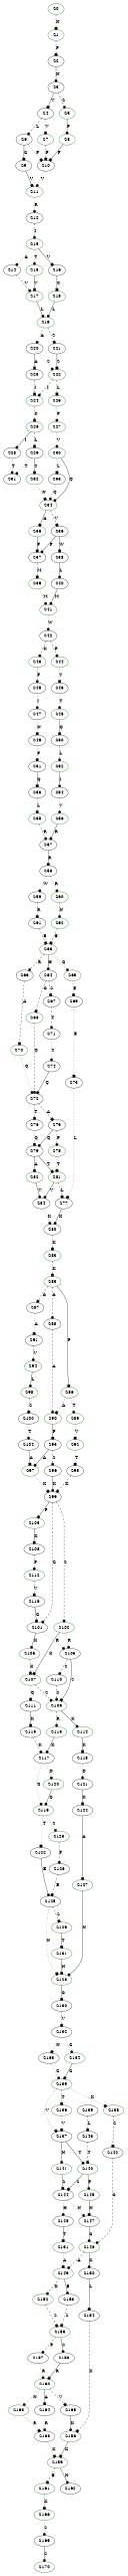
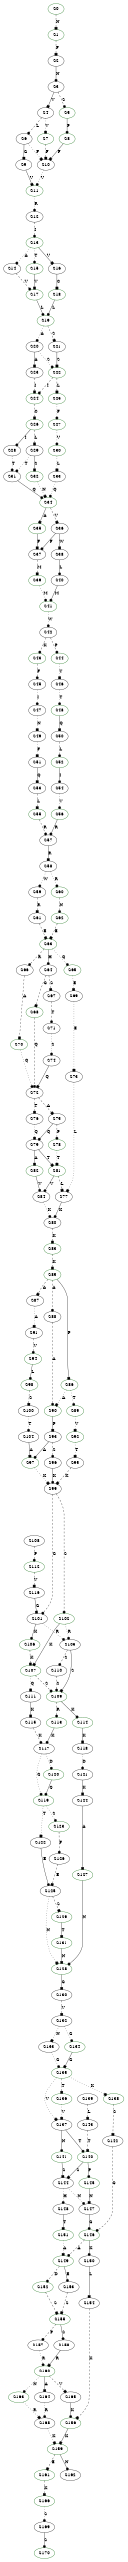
  strict digraph {
    node [color=black]
    edge [arrowhead=box style=solid]
    S0 [color=darkgreen]
    S1 [color=darkgreen]
    S2
    S3
    S4
    S5 [color=darkgreen]
    S6
    S7 [color=darkgreen]
    S8 [color=darkgreen]
    S9
    S10
    S11 [color=darkgreen]
    S12
    S13 [color=darkgreen]
    S14
    S15 [color=darkgreen]
    S16
    S17 [color=darkgreen]
    S18 [color=darkgreen]
    S19 [color=darkgreen]
    S20
    S21
    S22 [color=darkgreen]
    S23
    S24 [color=darkgreen]
    S25 [color=darkgreen]
    S26 [color=darkgreen]
    S27 [color=darkgreen]
    S28
    S29
    S30 [color=darkgreen]
    S31
    S32 [color=darkgreen]
    S33
    S34 [color=darkgreen]
    S35 [color=darkgreen]
    S36
    S37
    S38
    S39 [color=darkgreen]
    S40
    S41 [color=darkgreen]
    S42
    S43 [color=darkgreen]
    S44 [color=darkgreen]
    S45
    S46
    S47
    S48 [color=darkgreen]
    S49
    S50
    S51
    S52 [color=darkgreen]
    S53
    S54
    S55 [color=darkgreen]
    S56 [color=darkgreen]
    S57
    S58
    S59
    S60 [color=darkgreen]
    S61
    S62 [color=darkgreen]
    S63 [color=darkgreen]
    S64
    S65 [color=darkgreen]
    S66
    S67
    S68 [color=darkgreen]
    S69
    S70 [color=darkgreen]
    S71
    S72
    S73
    S74
    S75
    S76
    S77
    S78 [color=darkgreen]
    S79
    S80
    S81 [color=darkgreen]
    S82 [color=darkgreen]
    S83 [color=darkgreen]
    S84
    S85 [color=darkgreen]
    S86 [color=darkgreen]
    S87
    S88
    S89 [color=darkgreen]
    S90 [color=darkgreen]
    S91
    S92 [color=darkgreen]
    S93
    S94 [color=darkgreen]
    S95
    S96
    S97 [color=darkgreen]
    S98 [color=darkgreen]
    S99
    S100
    S101
    S102 [color=darkgreen]
-   S103 [color=darkgreen]
    S104
    S105
    S106 [color=darkgreen]
    S107 [color=darkgreen]
    S108
    S109 [color=darkgreen]
    S110
    S111
    S112 [color=darkgreen]
    S113 [color=darkgreen]
    S114 [color=darkgreen]
    S115
    S116
    S117
    S118
    S119 [color=darkgreen]
    S120 [color=darkgreen]
    S121
    S122
    S123 [color=darkgreen]
    S124
    S125
    S126
    S127 [color=darkgreen]
    S128 [color=darkgreen]
    S129 [color=darkgreen]
    S130
    S131 [color=darkgreen]
    S132
    S133
    S134 [color=darkgreen]
    S135 [color=darkgreen]
    S136 [color=darkgreen]
    S137
    S138 [color=darkgreen]
    S140 [color=darkgreen]
    S141 [color=darkgreen]
    S142
    S139
    S143
    S144
    S145 [color=darkgreen]
    S146 [color=darkgreen]
    S147
    S148
    S149 [color=darkgreen]
    S150
    S151 [color=darkgreen]
    S152 [color=darkgreen]
    S153
    S154
    S155 [color=darkgreen]
    S156 [color=darkgreen]
    S157
    S158
    S159 [color=darkgreen]
    S160 [color=darkgreen]
    S161 [color=darkgreen]
    S162
    S163 [color=darkgreen]
    S164
    S165
    S166 [color=darkgreen]
    S168
    S169
    S170 [color=darkgreen]
    S0 -> S1 [label=N style=dashed]
    S1 -> S2 [label=F style=dashed]
    S2 -> S3 [arrowhead=dot label=N]
    S3 -> S4 [label=V]
    S3 -> S5 [arrowhead=dot label=S style=dashed]
    S4 -> S6 [arrowhead=dot label=L style=dashed]
    S4 -> S7 [label=V style=dotted]
    S5 -> S8 [arrowhead=dot label=P]
    S6 -> S9 [label=G]
    S6 -> S10 [label=F style=dotted]
    S7 -> S10 [label=F style=dashed]
    S8 -> S10 [label=F]
    S9 -> S11 [label=V]
    S10 -> S11 [arrowhead=dot label=V style=dotted]
    S11 -> S12 [arrowhead=dot label=R style=dotted]
    S12 -> S13 [arrowhead=dot label=I style=dashed]
    S13 -> S14 [arrowhead=dot label=A style=dotted]
    S13 -> S15 [arrowhead=dot label=T style=dotted]
    S13 -> S16 [label=V]
    S14 -> S17 [arrowhead=dot label=V style=dashed]
    S15 -> S17 [label=V]
    S16 -> S18 [label=C]
    S17 -> S19 [arrowhead=dot label=L]
    S18 -> S19 [arrowhead=dot label=L]
    S19 -> S20 [arrowhead=dot label=A style=dotted]
    S19 -> S21 [label=S style=dashed]
    S20 -> S22 [arrowhead=dot label=S style=dotted]
    S20 -> S23 [label=A]
    S21 -> S22 [label=S]
    S22 -> S24 [arrowhead=dot label=I style=dashed]
    S22 -> S25 [label=L style=dashed]
    S23 -> S24 [label=I style=dashed]
    S24 -> S26 [label=C style=dashed]
    S25 -> S27 [arrowhead=dot label=F style=dotted]
    S26 -> S28 [arrowhead=dot label=I]
    S26 -> S29 [label=L style=dashed]
    S27 -> S30 [arrowhead=dot label=V style=dotted]
    S28 -> S31 [arrowhead=dot label=T style=dotted]
    S29 -> S31 [arrowhead=dot label=T style=dotted]
    S29 -> S32 [label=S]
    S30 -> S33 [label=L style=dotted]
-   S30 -> S34 [arrowhead=dot label=Q]
+   S31 -> S34 [arrowhead=dot label=Q]
    S32 -> S34 [label=N style=dotted]
    S33 -> S34 [arrowhead=dot label=Q style=dotted]
    S34 -> S35 [label=A]
    S34 -> S36 [label=V style=dashed]
    S35 -> S37 [label=F]
    S36 -> S37 [arrowhead=dot label=F]
    S36 -> S38 [label=W]
    S37 -> S39 [label=M style=dashed]
    S38 -> S40 [arrowhead=dot label=L]
    S39 -> S41 [arrowhead=dot label=M style=dotted]
    S40 -> S41 [arrowhead=dot label=M]
    S41 -> S42 [arrowhead=dot label=W style=dotted]
    S42 -> S43 [arrowhead=dot label=K style=dashed]
    S42 -> S44 [arrowhead=dot label=P style=dashed]
    S43 -> S45 [arrowhead=dot label=F style=dashed]
    S44 -> S46 [label=Y style=dotted]
    S45 -> S47 [arrowhead=dot label=I style=dotted]
    S46 -> S48 [arrowhead=dot label=T style=dotted]
    S47 -> S49 [label=N style=dotted]
    S48 -> S50 [label=Q]
    S49 -> S51 [label=F style=dotted]
    S50 -> S52 [arrowhead=dot label=L style=dashed]
    S51 -> S53 [label=Q]
    S52 -> S54 [arrowhead=dot label=I]
    S53 -> S55 [label=L style=dashed]
    S54 -> S56 [arrowhead=dot label=V style=dotted]
    S55 -> S57 [arrowhead=dot label=R style=dashed]
    S56 -> S57 [arrowhead=dot label=R]
    S57 -> S58 [label=R]
    S58 -> S59 [arrowhead=dot label=W style=dotted]
    S58 -> S60 [arrowhead=dot label=R style=dotted]
    S59 -> S61 [label=R style=dashed]
    S60 -> S62 [arrowhead=dot label=N style=dashed]
    S61 -> S63 [label=E style=dashed]
    S62 -> S63 [label=E style=dashed]
    S63 -> S64 [arrowhead=dot label=H]
    S63 -> S65 [arrowhead=dot label=Q style=dotted]
    S63 -> S66 [arrowhead=dot label=R style=dashed]
    S64 -> S67 [label=S style=dashed]
    S64 -> S68 [label=G style=dashed]
    S65 -> S69 [label=E style=dotted]
    S66 -> S70 [label=A style=dashed]
    S67 -> S71 [arrowhead=dot label=T style=dashed]
    S68 -> S72 [arrowhead=dot label=Q style=dashed]
    S69 -> S73 [label=E style=dotted]
    S70 -> S72 [arrowhead=dot label=Q style=dotted]
    S71 -> S74 [arrowhead=dot label=S style=dotted]
    S72 -> S75 [label=A style=dashed]
    S72 -> S76 [label=T style=dashed]
    S73 -> S77 [label=L style=dotted]
    S74 -> S72 [label=Q]
    S75 -> S78 [arrowhead=dot label=P style=dashed]
    S75 -> S79 [arrowhead=dot label=Q]
    S76 -> S79 [label=Q style=dotted]
    S77 -> S80 [arrowhead=dot label=K]
    S78 -> S81 [label=T style=dotted]
    S79 -> S81 [label=T]
    S79 -> S82 [label=A]
    S80 -> S83 [label=K style=dashed]
    S81 -> S77 [label=L style=dashed]
    S81 -> S84 [arrowhead=dot label=V]
    S82 -> S84 [arrowhead=dot label=V]
    S83 -> S85 [label=K style=dashed]
    S84 -> S80 [arrowhead=dot label=K style=dotted]
    S85 -> S86 [label=P]
    S85 -> S87 [label=A style=dashed]
    S85 -> S88 [arrowhead=dot label=A style=dashed]
    S86 -> S89 [arrowhead=dot label=T style=dotted]
    S86 -> S90 [label=A style=dotted]
    S87 -> S91 [label=A style=dotted]
    S88 -> S90 [arrowhead=dot label=A style=dashed]
    S89 -> S92 [label=V style=dotted]
    S90 -> S93 [label=P]
    S91 -> S94 [arrowhead=dot label=V style=dashed]
    S92 -> S95 [label=T style=dotted]
    S93 -> S96 [arrowhead=dot label=S style=dashed]
    S93 -> S97 [arrowhead=dot label=A]
    S94 -> S98 [arrowhead=dot label=L]
    S95 -> S99 [label=K style=dashed]
    S96 -> S99 [arrowhead=dot label=K]
    S97 -> S99 [label=K style=dotted]
    S98 -> S100 [label=S style=dashed]
    S99 -> S101 [arrowhead=dot label=G style=dashed]
    S99 -> S102 [arrowhead=dot label=S style=dashed]
-   S99 -> S103 [label=P]
    S100 -> S104 [arrowhead=dot label=T style=dotted]
    S101 -> S105 [arrowhead=dot label=R style=dotted]
    S101 -> S106 [arrowhead=dot label=K]
    S102 -> S105 [arrowhead=dot label=R style=dotted]
    S102 -> S107 [label=K]
-   S103 -> S108 [label=K]
    S104 -> S97 [label=A]
    S105 -> S109 [label=S]
    S105 -> S110 [arrowhead=dot label=S style=dashed]
    S106 -> S107 [label=K style=dashed]
    S107 -> S109 [arrowhead=dot label=S style=dashed]
    S107 -> S111 [label=Q style=dotted]
    S108 -> S112 [arrowhead=dot label=P style=dashed]
    S109 -> S113 [arrowhead=dot label=R style=dashed]
    S109 -> S114 [arrowhead=dot label=K]
    S110 -> S109 [arrowhead=dot label=S style=dashed]
    S111 -> S115 [label=K]
    S112 -> S116 [label=V style=dashed]
    S113 -> S117 [arrowhead=dot label=K]
    S114 -> S118 [label=K]
    S115 -> S117 [arrowhead=dot label=K style=dashed]
    S116 -> S101 [label=G]
    S117 -> S119 [arrowhead=dot label=G style=dotted]
    S117 -> S120 [arrowhead=dot label=D style=dotted]
    S118 -> S121 [arrowhead=dot label=D style=dotted]
    S119 -> S122 [label=T style=dotted]
    S119 -> S123 [arrowhead=dot label=S style=dotted]
    S120 -> S119 [arrowhead=dot label=G]
    S121 -> S124 [label=K]
    S122 -> S125 [arrowhead=dot label=E]
    S123 -> S126 [arrowhead=dot label=F style=dashed]
    S124 -> S127 [label=A]
    S125 -> S128 [label=N style=dotted]
    S125 -> S129 [label=S style=dashed]
    S126 -> S125 [label=E style=dashed]
    S127 -> S128 [arrowhead=dot label=N]
    S128 -> S130 [label=G]
    S129 -> S131 [label=T]
    S130 -> S132 [label=V style=dashed]
    S131 -> S128 [label=N]
    S132 -> S133 [label=N style=dotted]
    S132 -> S134 [arrowhead=dot label=G style=dotted]
    S133 -> S135 [arrowhead=dot label=G style=dotted]
    S134 -> S135 [label=G]
    S135 -> S136 [label=T style=dashed]
    S135 -> S137 [label=V style=dotted]
    S135 -> S138 [label=K style=dotted]
    S136 -> S137 [label=V style=dotted]
    S137 -> S140 [arrowhead=dot label=T]
    S137 -> S141 [arrowhead=dot label=N]
    S138 -> S142 [label=S style=dashed]
    S140 -> S144 [label=S]
    S140 -> S145 [arrowhead=dot label=P]
    S141 -> S144 [label=S]
    S142 -> S146 [arrowhead=dot label=G style=dashed]
    S139 -> S143 [label=L style=dashed]
    S143 -> S140 [label=T style=dashed]
    S144 -> S147 [arrowhead=dot label=N style=dotted]
    S144 -> S148 [arrowhead=dot label=H style=dotted]
    S145 -> S147 [label=N]
    S146 -> S149 [arrowhead=dot label=A style=dashed]
    S146 -> S150 [arrowhead=dot label=K]
    S147 -> S146 [arrowhead=dot label=G]
    S148 -> S151 [label=T]
    S149 -> S152 [arrowhead=dot label=D style=dashed]
    S149 -> S153 [arrowhead=dot label=E]
    S150 -> S154 [label=L]
    S151 -> S149 [label=A style=dotted]
    S152 -> S155 [label=S style=dashed]
    S153 -> S155 [label=S style=dashed]
    S154 -> S156 [label=K style=dashed]
    S155 -> S157 [arrowhead=dot label=P style=dashed]
    S155 -> S158 [arrowhead=dot label=S]
    S156 -> S159 [label=K]
    S157 -> S160 [arrowhead=dot label=R style=dotted]
    S158 -> S160 [label=R]
    S159 -> S161 [label=E style=dashed]
    S159 -> S162 [arrowhead=dot label=N]
    S160 -> S163 [arrowhead=dot label=N style=dotted]
    S160 -> S164 [label=A]
    S160 -> S165 [label=V style=dashed]
    S161 -> S166 [label=K style=dashed]
    S163 -> S168 [label=R style=dotted]
    S164 -> S168 [arrowhead=dot label=R style=dotted]
    S165 -> S156 [arrowhead=dot label=K]
    S166 -> S169 [arrowhead=dot label=S style=dotted]
    S168 -> S159 [label=K style=dotted]
    S169 -> S170 [arrowhead=dot label=S]
  }
